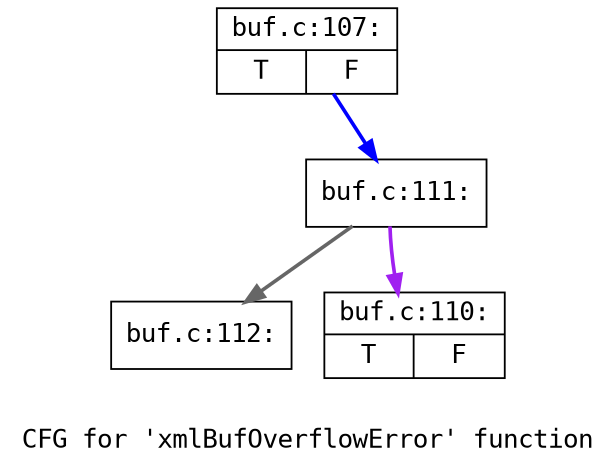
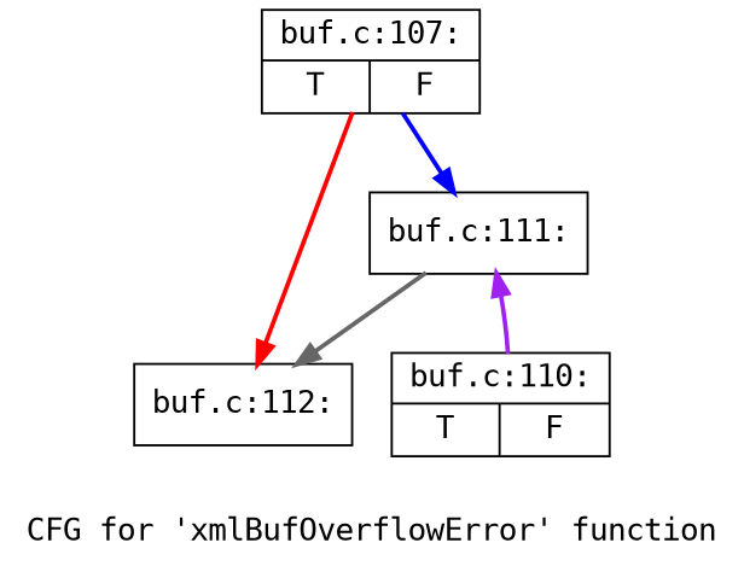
  digraph {
    fontname="DejaVu Sans Mono"
    label="CFG for 'xmlBufOverflowError' function"
    node [fontname="DejaVu Sans Mono" shape=record]
    edge [fontname="DejaVu Sans Mono" style=bold]
    n1 [label="{buf.c:107:|{<s0>T|<s1>F}}"]
    n2 [label="{buf.c:112:}"]
    n3 [label="{buf.c:111:}"]
    n4 [label="{buf.c:110:|{<s0>T|<s1>F}}"]
+   n1 -> n2 [color=red]
    n1 -> n3 [color=blue]
    n3 -> n2 [color=gray40]
-   n3 -> n4 [color=purple]
+   n4 -> n3 [color=purple]
  }
